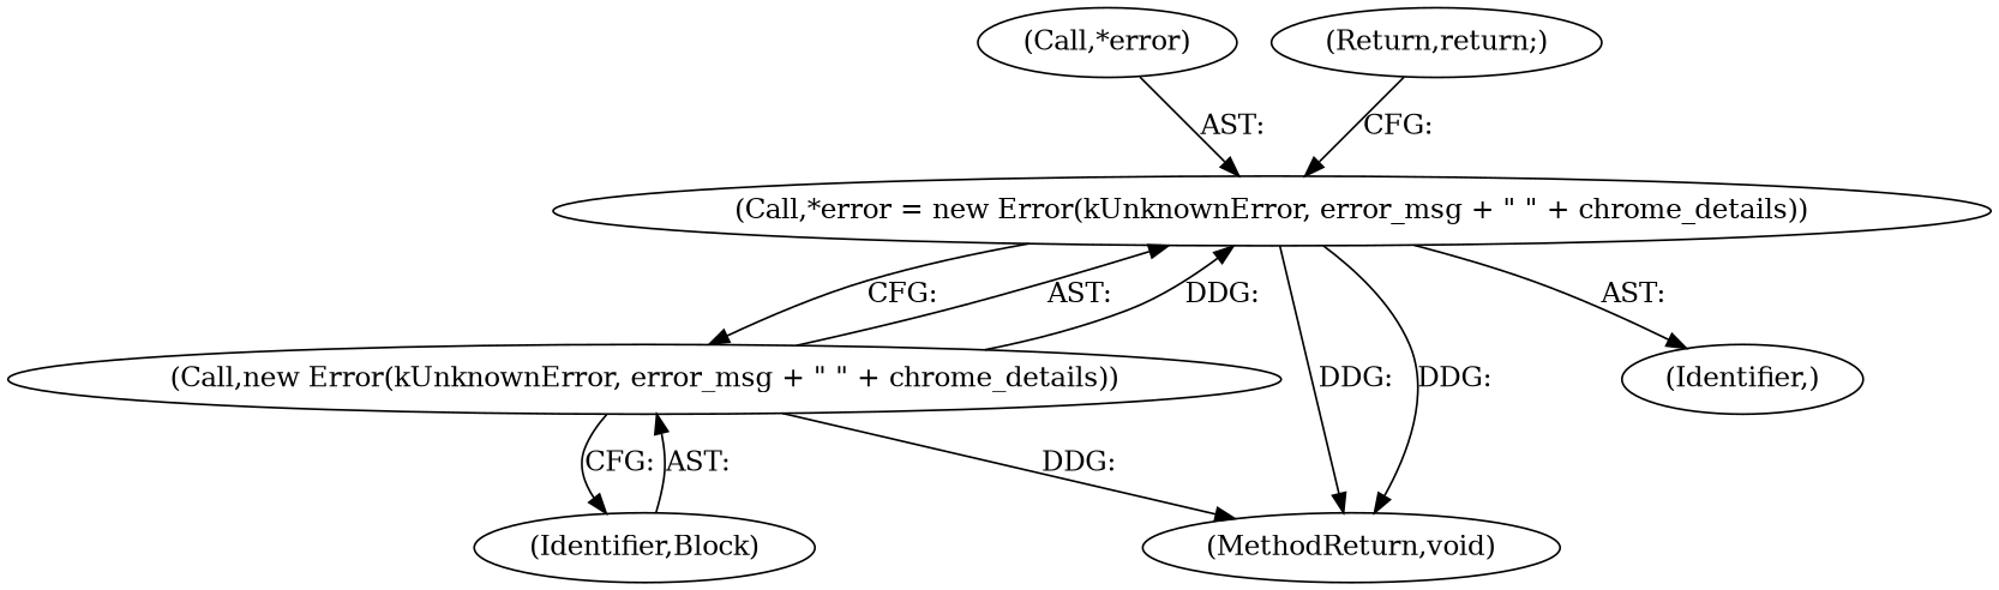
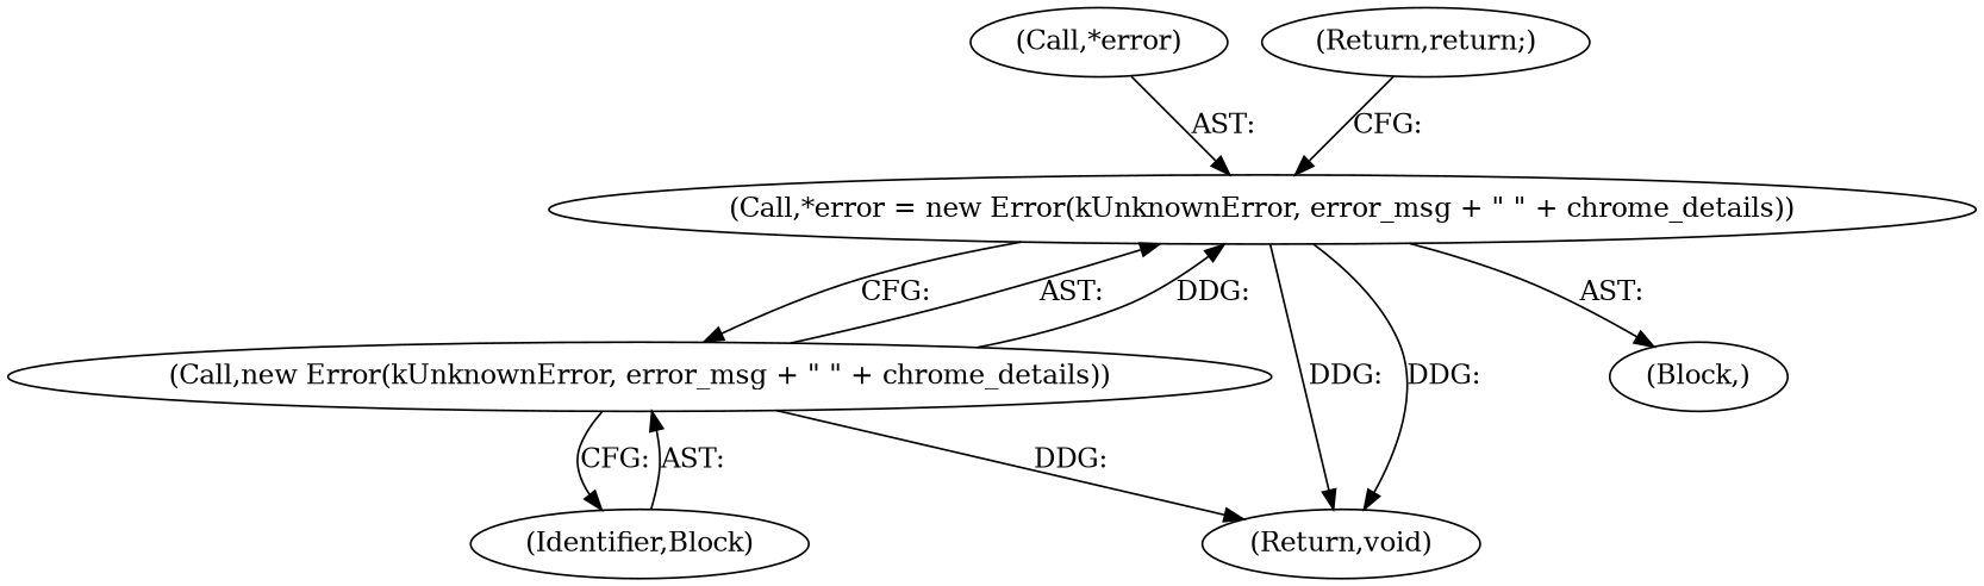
  digraph {
    n1 [label="(Call,*error = new Error(kUnknownError, error_msg + \" \" + chrome_details))"]
    n2 [label="(Call,new Error(kUnknownError, error_msg + \" \" + chrome_details))"]
-   n3 [label="(MethodReturn,void)"]
-   n4 [label="(Identifier,)"]
+   n3 [label="(Return,void)"]
+   n4 [label="(Block,)"]
    n5 [label="(Identifier,Block)"]
    n6 [label="(Call,*error)"]
    n7 [label="(Return,return;)"]
    n1 -> n2 [label="CFG: "]
    n1 -> n3 [label="DDG: "]
    n1 -> n3 [label="DDG: "]
    n1 -> n4 [label="AST: "]
    n2 -> n1 [label="AST: "]
    n2 -> n1 [label="DDG: "]
    n2 -> n3 [label="DDG: "]
    n2 -> n5 [label="CFG: "]
    n5 -> n2 [label="AST: "]
    n6 -> n1 [label="AST: "]
    n7 -> n1 [label="CFG: "]
  }
